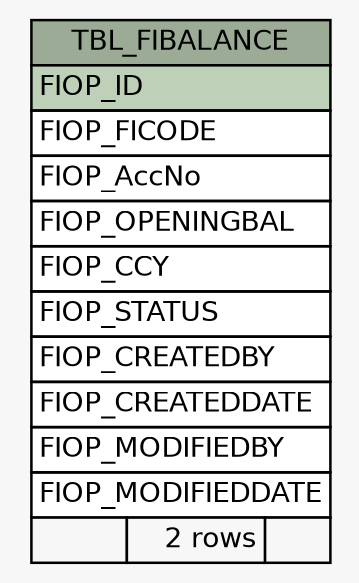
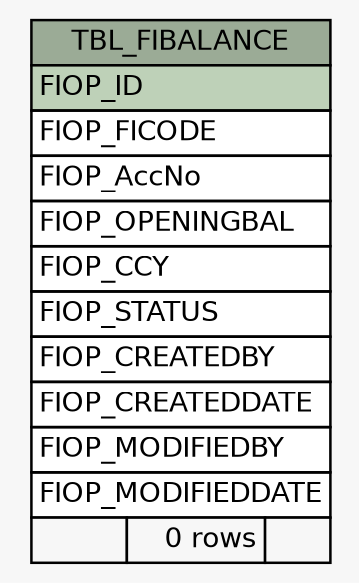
  digraph {
    bgcolor="#f7f7f7"
    fontname=Helvetica
    fontsize=11
    nodesep=0.18
    rankdir=TB
    ranksep=0.46
-   n1 [fontname=Helvetica fontsize=11 label=<     <TABLE BORDER="0" CELLBORDER="1" CELLSPACING="0" BGCOLOR="#ffffff">       <TR><TD COLSPAN="3" BGCOLOR="#9bab96" ALIGN="CENTER">TBL_FIBALANCE</TD></TR>       <TR><TD PORT="FIOP_ID" COLSPAN="3" BGCOLOR="#bed1b8" ALIGN="LEFT">FIOP_ID</TD></TR>       <TR><TD PORT="FIOP_FICODE" COLSPAN="3" ALIGN="LEFT">FIOP_FICODE</TD></TR>       <TR><TD PORT="FIOP_AccNo" COLSPAN="3" ALIGN="LEFT">FIOP_AccNo</TD></TR>       <TR><TD PORT="FIOP_OPENINGBAL" COLSPAN="3" ALIGN="LEFT">FIOP_OPENINGBAL</TD></TR>       <TR><TD PORT="FIOP_CCY" COLSPAN="3" ALIGN="LEFT">FIOP_CCY</TD></TR>       <TR><TD PORT="FIOP_STATUS" COLSPAN="3" ALIGN="LEFT">FIOP_STATUS</TD></TR>       <TR><TD PORT="FIOP_CREATEDBY" COLSPAN="3" ALIGN="LEFT">FIOP_CREATEDBY</TD></TR>       <TR><TD PORT="FIOP_CREATEDDATE" COLSPAN="3" ALIGN="LEFT">FIOP_CREATEDDATE</TD></TR>       <TR><TD PORT="FIOP_MODIFIEDBY" COLSPAN="3" ALIGN="LEFT">FIOP_MODIFIEDBY</TD></TR>       <TR><TD PORT="FIOP_MODIFIEDDATE" COLSPAN="3" ALIGN="LEFT">FIOP_MODIFIEDDATE</TD></TR>       <TR><TD ALIGN="LEFT" BGCOLOR="#f7f7f7">  </TD><TD ALIGN="RIGHT" BGCOLOR="#f7f7f7">2 rows</TD><TD ALIGN="RIGHT" BGCOLOR="#f7f7f7">  </TD></TR>     </TABLE>> shape=plaintext]
+   n1 [fontname=Helvetica fontsize=11 label=<     <TABLE BORDER="0" CELLBORDER="1" CELLSPACING="0" BGCOLOR="#ffffff">       <TR><TD COLSPAN="3" BGCOLOR="#9bab96" ALIGN="CENTER">TBL_FIBALANCE</TD></TR>       <TR><TD PORT="FIOP_ID" COLSPAN="3" BGCOLOR="#bed1b8" ALIGN="LEFT">FIOP_ID</TD></TR>       <TR><TD PORT="FIOP_FICODE" COLSPAN="3" ALIGN="LEFT">FIOP_FICODE</TD></TR>       <TR><TD PORT="FIOP_AccNo" COLSPAN="3" ALIGN="LEFT">FIOP_AccNo</TD></TR>       <TR><TD PORT="FIOP_OPENINGBAL" COLSPAN="3" ALIGN="LEFT">FIOP_OPENINGBAL</TD></TR>       <TR><TD PORT="FIOP_CCY" COLSPAN="3" ALIGN="LEFT">FIOP_CCY</TD></TR>       <TR><TD PORT="FIOP_STATUS" COLSPAN="3" ALIGN="LEFT">FIOP_STATUS</TD></TR>       <TR><TD PORT="FIOP_CREATEDBY" COLSPAN="3" ALIGN="LEFT">FIOP_CREATEDBY</TD></TR>       <TR><TD PORT="FIOP_CREATEDDATE" COLSPAN="3" ALIGN="LEFT">FIOP_CREATEDDATE</TD></TR>       <TR><TD PORT="FIOP_MODIFIEDBY" COLSPAN="3" ALIGN="LEFT">FIOP_MODIFIEDBY</TD></TR>       <TR><TD PORT="FIOP_MODIFIEDDATE" COLSPAN="3" ALIGN="LEFT">FIOP_MODIFIEDDATE</TD></TR>       <TR><TD ALIGN="LEFT" BGCOLOR="#f7f7f7">  </TD><TD ALIGN="RIGHT" BGCOLOR="#f7f7f7">0 rows</TD><TD ALIGN="RIGHT" BGCOLOR="#f7f7f7">  </TD></TR>     </TABLE>> shape=plaintext]
  }
